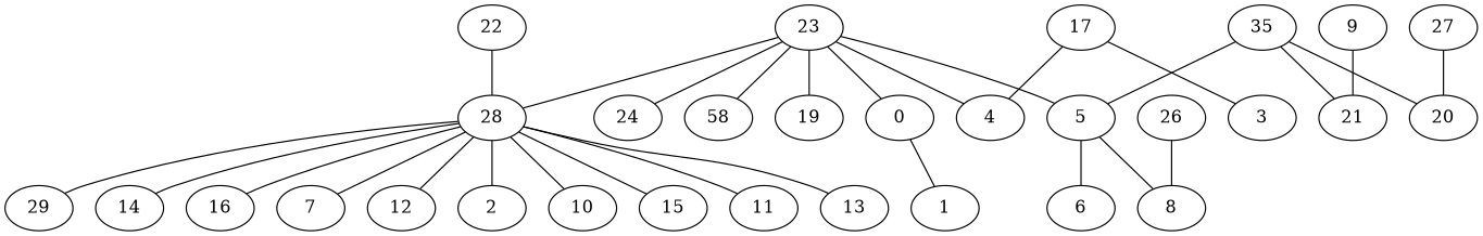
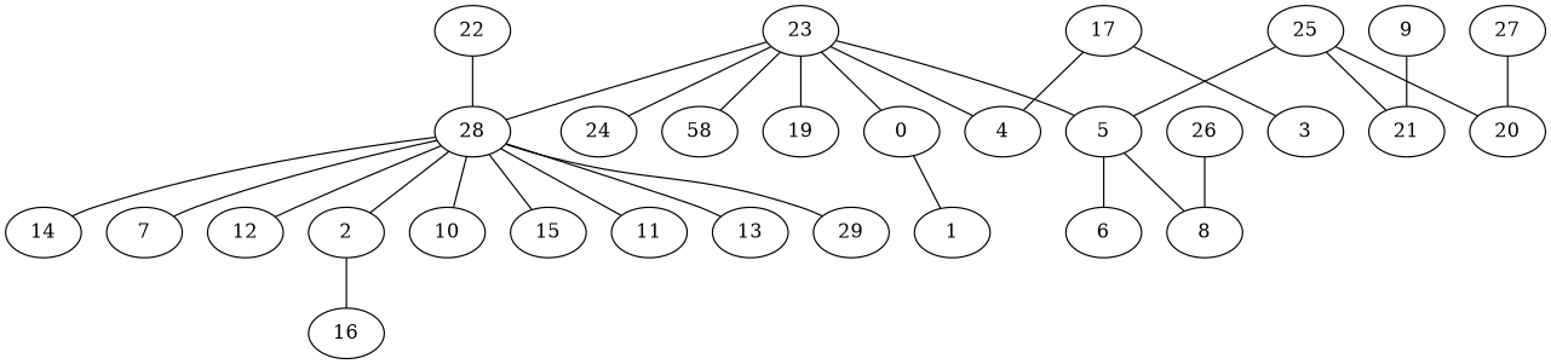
  graph {
    22
    28
    14
    16
    7
    12
    2
    10
    15
    11
    13
    29
    23
    0
    24
    n16 [label=58]
    19
    4
    5
    1
    8
    6
-   25 [label=35]
+   25
    21
    20
    26
    27
    17
    3
    9
    22 -- 28
    28 -- 14
-   28 -- 16
+   2 -- 16
    28 -- 7
    28 -- 12
    28 -- 2
    28 -- 10
    28 -- 15
    28 -- 11
    28 -- 13
    28 -- 29
    23 -- 28
    23 -- 0
    23 -- 24
    23 -- n16
    23 -- 19
    23 -- 4
    23 -- 5
    0 -- 1
    5 -- 8
    5 -- 6
    25 -- 5
    25 -- 21
    25 -- 20
    26 -- 8
    27 -- 20
    17 -- 4
    17 -- 3
    9 -- 21
  }
